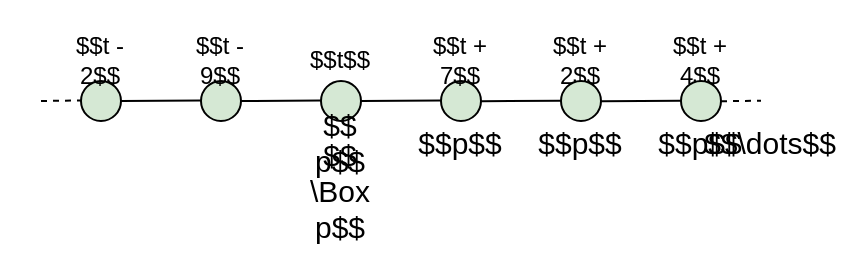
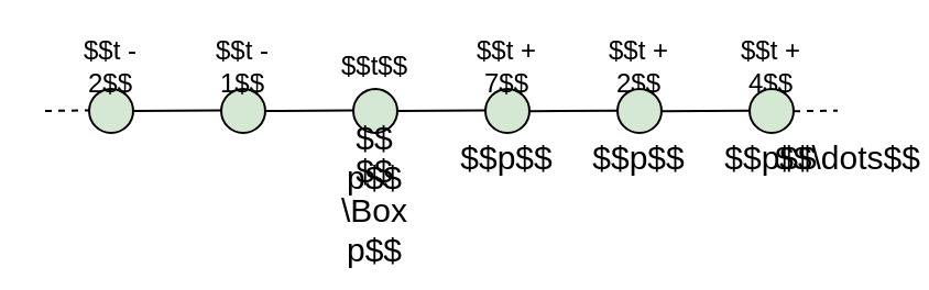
  <mxCell id="0" />
  <mxCell id="1" parent="0" />
  <mxCell id="2" value="" style="endArrow=none;html=1;rounded=0;dashed=1;" edge="1" parent="1"><mxGeometry width="50" height="50" relative="1" as="geometry"><mxPoint x="20" y="50" as="sourcePoint" /><mxPoint x="40" y="49.71" as="targetPoint" /></mxGeometry></mxCell>
  <mxCell id="3" value="" style="ellipse;whiteSpace=wrap;html=1;aspect=fixed;fillColor=#d5e8d4;strokeColor=#000000;strokeWidth=1;" vertex="1" parent="1"><mxGeometry x="40" y="40" width="20" height="20" as="geometry" /></mxCell>
  <mxCell id="4" value="" style="endArrow=none;html=1;rounded=0;" edge="1" parent="1"><mxGeometry width="50" height="50" relative="1" as="geometry"><mxPoint x="60" y="50" as="sourcePoint" /><mxPoint x="100" y="49.71" as="targetPoint" /></mxGeometry></mxCell>
  <mxCell id="5" value="" style="ellipse;whiteSpace=wrap;html=1;aspect=fixed;fillColor=#d5e8d4;strokeColor=#000000;strokeWidth=1;" vertex="1" parent="1"><mxGeometry x="100" y="40" width="20" height="20" as="geometry" /></mxCell>
  <mxCell id="6" value="" style="endArrow=none;html=1;rounded=0;" edge="1" parent="1"><mxGeometry width="50" height="50" relative="1" as="geometry"><mxPoint x="120" y="50" as="sourcePoint" /><mxPoint x="160" y="49.71" as="targetPoint" /></mxGeometry></mxCell>
  <mxCell id="7" value="" style="ellipse;whiteSpace=wrap;html=1;aspect=fixed;fillColor=#d5e8d4;strokeColor=#000000;strokeWidth=1;" vertex="1" parent="1"><mxGeometry x="160" y="40" width="20" height="20" as="geometry" /></mxCell>
  <mxCell id="8" value="" style="endArrow=none;html=1;rounded=0;" edge="1" parent="1"><mxGeometry width="50" height="50" relative="1" as="geometry"><mxPoint x="180" y="50" as="sourcePoint" /><mxPoint x="220" y="49.71" as="targetPoint" /></mxGeometry></mxCell>
  <mxCell id="9" value="" style="ellipse;whiteSpace=wrap;html=1;aspect=fixed;fillColor=#d5e8d4;strokeColor=#000000;strokeWidth=1;" vertex="1" parent="1"><mxGeometry x="220" y="40" width="20" height="20" as="geometry" /></mxCell>
  <mxCell id="10" value="$$t$$" style="text;html=1;strokeColor=none;fillColor=none;align=center;verticalAlign=middle;whiteSpace=wrap;rounded=0;" vertex="1" parent="1"><mxGeometry x="155" y="20" width="30" height="20" as="geometry" /></mxCell>
  <mxCell id="11" value="$$t + 7$$" style="text;html=1;strokeColor=none;fillColor=none;align=center;verticalAlign=middle;whiteSpace=wrap;rounded=0;" vertex="1" parent="1"><mxGeometry x="215" y="20" width="30" height="20" as="geometry" /></mxCell>
  <mxCell id="12" value="$$t + 2$$" style="text;html=1;strokeColor=none;fillColor=none;align=center;verticalAlign=middle;whiteSpace=wrap;rounded=0;" vertex="1" parent="1"><mxGeometry x="275" y="20" width="30" height="20" as="geometry" /></mxCell>
  <mxCell id="13" value="$$t + 4$$" style="text;html=1;strokeColor=none;fillColor=none;align=center;verticalAlign=middle;whiteSpace=wrap;rounded=0;" vertex="1" parent="1"><mxGeometry x="335" y="20" width="30" height="20" as="geometry" /></mxCell>
  <mxCell id="14" value="" style="ellipse;whiteSpace=wrap;html=1;aspect=fixed;fillColor=#d5e8d4;strokeColor=#000000;strokeWidth=1;" vertex="1" parent="1"><mxGeometry x="280" y="40" width="20" height="20" as="geometry" /></mxCell>
  <mxCell id="15" value="" style="endArrow=none;html=1;rounded=0;" edge="1" parent="1"><mxGeometry width="50" height="50" relative="1" as="geometry"><mxPoint x="240" y="50.14" as="sourcePoint" /><mxPoint x="280" y="49.85" as="targetPoint" /></mxGeometry></mxCell>
  <mxCell id="16" value="" style="ellipse;whiteSpace=wrap;html=1;aspect=fixed;fillColor=#d5e8d4;strokeColor=#000000;strokeWidth=1;" vertex="1" parent="1"><mxGeometry x="340" y="40" width="20" height="20" as="geometry" /></mxCell>
  <mxCell id="17" value="" style="endArrow=none;html=1;rounded=0;" edge="1" parent="1"><mxGeometry width="50" height="50" relative="1" as="geometry"><mxPoint x="300" y="50.14" as="sourcePoint" /><mxPoint x="340" y="49.85" as="targetPoint" /></mxGeometry></mxCell>
  <mxCell id="18" value="" style="endArrow=none;html=1;rounded=0;dashed=1;" edge="1" parent="1"><mxGeometry width="50" height="50" relative="1" as="geometry"><mxPoint x="360" y="50.12" as="sourcePoint" /><mxPoint x="380" y="49.83" as="targetPoint" /></mxGeometry></mxCell>
- <mxCell id="19" value="$$t - 9$$" style="text;html=1;strokeColor=none;fillColor=none;align=center;verticalAlign=middle;whiteSpace=wrap;rounded=0;" vertex="1" parent="1"><mxGeometry x="95" y="20" width="30" height="20" as="geometry" /></mxCell>
+ <mxCell id="19" value="$$t - 1$$" style="text;html=1;strokeColor=none;fillColor=none;align=center;verticalAlign=middle;whiteSpace=wrap;rounded=0;" vertex="1" parent="1"><mxGeometry x="95" y="20" width="30" height="20" as="geometry" /></mxCell>
  <mxCell id="20" value="$$t - 2$$" style="text;html=1;strokeColor=none;fillColor=none;align=center;verticalAlign=middle;whiteSpace=wrap;rounded=0;" vertex="1" parent="1"><mxGeometry x="35" y="20" width="30" height="20" as="geometry" /></mxCell>
  <mxCell id="21" value="$$ p$$" style="text;html=1;strokeColor=none;fillColor=none;align=center;verticalAlign=middle;whiteSpace=wrap;rounded=0;fontSize=15;" vertex="1" parent="1"><mxGeometry x="155" y="56" width="30" height="30" as="geometry" /></mxCell>
  <mxCell id="22" value="$$p$$" style="text;html=1;strokeColor=none;fillColor=none;align=center;verticalAlign=middle;whiteSpace=wrap;rounded=0;fontSize=15;" vertex="1" parent="1"><mxGeometry x="215" y="56" width="30" height="30" as="geometry" /></mxCell>
  <mxCell id="23" value="$$p$$" style="text;html=1;strokeColor=none;fillColor=none;align=center;verticalAlign=middle;whiteSpace=wrap;rounded=0;fontSize=15;" vertex="1" parent="1"><mxGeometry x="275" y="56" width="30" height="30" as="geometry" /></mxCell>
  <mxCell id="24" value="$$p$$" style="text;html=1;strokeColor=none;fillColor=none;align=center;verticalAlign=middle;whiteSpace=wrap;rounded=0;fontSize=15;" vertex="1" parent="1"><mxGeometry x="335" y="56" width="30" height="30" as="geometry" /></mxCell>
  <mxCell id="25" value="$$\dots$$" style="text;html=1;strokeColor=none;fillColor=none;align=center;verticalAlign=middle;whiteSpace=wrap;rounded=0;fontSize=15;" vertex="1" parent="1"><mxGeometry x="370" y="56" width="30" height="30" as="geometry" /></mxCell>
  <mxCell id="26" value="$$ \Box p$$" style="text;html=1;strokeColor=none;fillColor=none;align=center;verticalAlign=middle;whiteSpace=wrap;rounded=0;fontSize=15;" vertex="1" parent="1"><mxGeometry x="155" y="80" width="30" height="30" as="geometry" /></mxCell>
